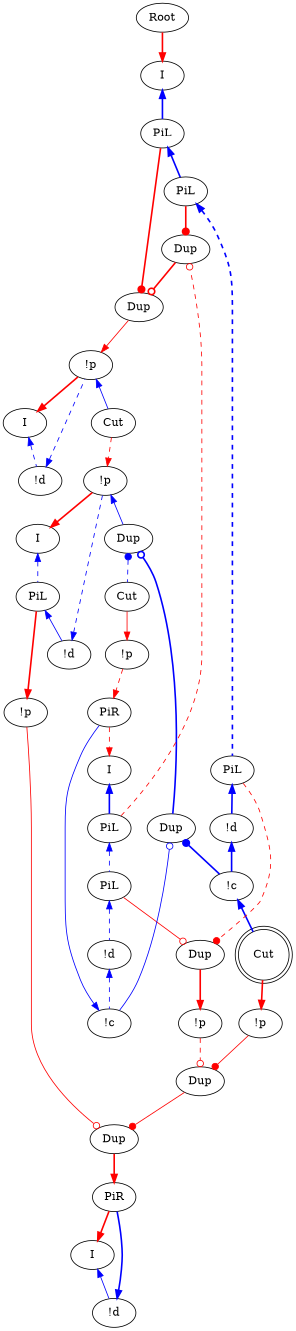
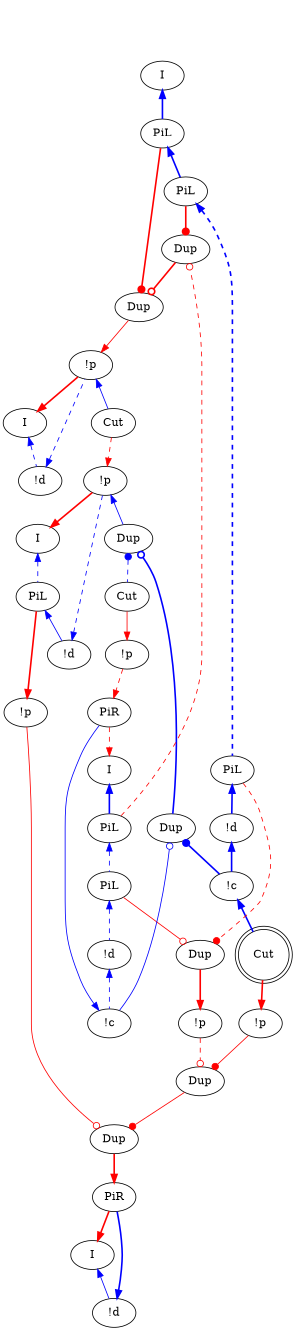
  digraph {
    edge [color=blue style=bold dir=back]
-   n1 [label=Root]
    n2 [label=I]
    n3 [label="!p"]
    n4 [label=I]
    n5 [label=Cut]
    n6 [label="!d"]
    n7 [label=I]
    n8 [label="!d"]
    n9 [label=PiR]
    n10 [label="!p"]
    n11 [label=I]
    n12 [label=Dup]
    n13 [label="!d"]
    n14 [label=PiL]
    n15 [label="!p"]
    n16 [label=PiL]
    n17 [label="!p"]
    n18 [label=PiR]
    n19 [label=Cut]
    n20 [label=I]
    n21 [label=Cut shape=doublecircle]
    n22 [label="!p"]
    n23 [label="!c"]
    n24 [label="!c"]
    n25 [label="!d"]
    n26 [label="!d"]
    n27 [label=PiL]
    n28 [label=Dup]
    n29 [label=PiL]
    n30 [label=PiL]
    n31 [label=Dup]
    n32 [label=PiL]
    n33 [label=Dup]
    n34 [label="!p"]
    n35 [label=Dup]
    n36 [label=Dup]
    n37 [label=Dup]
-   n1 -> n2 [color=red penwidth=2 dir=""]
    n2 -> n16 [penwidth=2]
    n3 -> n4 [color=red dir=""]
    n3 -> n5 [style=solid]
    n4 -> n6 [style=dashed]
    n5 -> n10 [color=red style=dashed dir=""]
    n6 -> n3 [style=dashed]
    n7 -> n8 [style=solid]
    n8 -> n9
    n9 -> n7 [color=red dir=""]
    n10 -> n11 [color=red dir=""]
    n10 -> n12 [style=solid]
    n11 -> n14 [style=dashed]
    n12 -> n19 [arrowtail=dot style=dashed]
    n12 -> n33 [arrowtail=odot]
    n13 -> n10 [style=dashed]
    n14 -> n13 [style=solid]
    n14 -> n15 [color=red dir=""]
    n15 -> n36 [arrowhead=odot color=red style=solid dir=""]
    n16 -> n30 [penwidth=2 style=solid]
    n16 -> n35 [arrowhead=dot color=red dir=""]
    n17 -> n18 [color=red style=dashed dir=""]
    n18 -> n20 [color=red style=dashed dir=""]
    n19 -> n17 [color=red style=solid dir=""]
    n20 -> n32
    n21 -> n22 [color=red dir=""]
    n22 -> n37 [arrowhead=dot color=red style=solid dir=""]
    n23 -> n21 [penwidth=2 style=solid]
    n24 -> n18 [style=solid]
    n25 -> n23 [penwidth=2 style=solid]
    n26 -> n24 [style=dashed]
    n27 -> n25 [penwidth=2]
    n27 -> n28 [arrowhead=dot color=red style=dashed dir=""]
    n28 -> n34 [color=red dir=""]
    n29 -> n26 [style=dashed]
    n29 -> n28 [arrowhead=odot color=red style=solid dir=""]
    n30 -> n27 [penwidth=2 style=dashed]
    n30 -> n31 [arrowhead=dot color=red dir=""]
    n31 -> n35 [arrowhead=odot color=red dir=""]
    n32 -> n29 [style=dashed]
    n32 -> n31 [arrowhead=odot color=red style=dashed dir=""]
    n33 -> n23 [arrowtail=dot]
    n33 -> n24 [arrowtail=odot style=solid]
    n34 -> n37 [arrowhead=odot color=red style=dashed dir=""]
    n35 -> n3 [color=red style=solid dir=""]
    n36 -> n9 [color=red dir=""]
    n37 -> n36 [arrowhead=dot color=red style=solid dir=""]
  }
